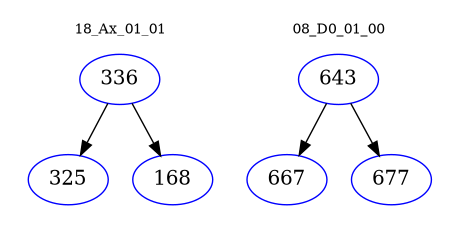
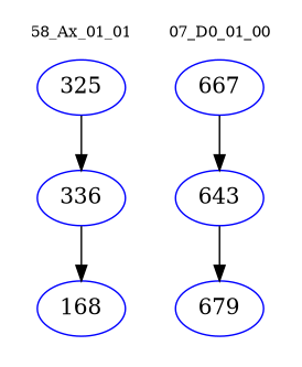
  digraph {
    node [color=blue]
    edge [color=black]
    n1 [label=336]
    n2 [label=325]
    n3 [label=168]
    n4 [label=667]
    n5 [label=643]
-   n6 [label=677]
+   n6 [label=679]
    subgraph cluster_1 {
      color=white
      fontsize=10
-     label="18_Ax_01_01"
+     label="58_Ax_01_01"
      n1
      n2
      n3
    }
    subgraph cluster_2 {
      color=white
      fontsize=10
-     label="08_D0_01_00"
+     label="07_D0_01_00"
      n4
      n5
      n6
    }
-   n1 -> n2
+   n2 -> n1
    n1 -> n3
-   n5 -> n4
+   n4 -> n5
    n5 -> n6
  }
